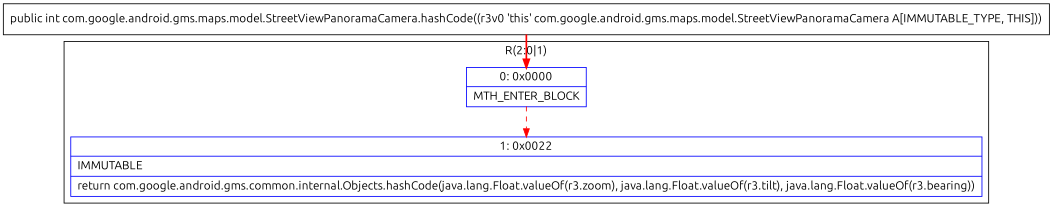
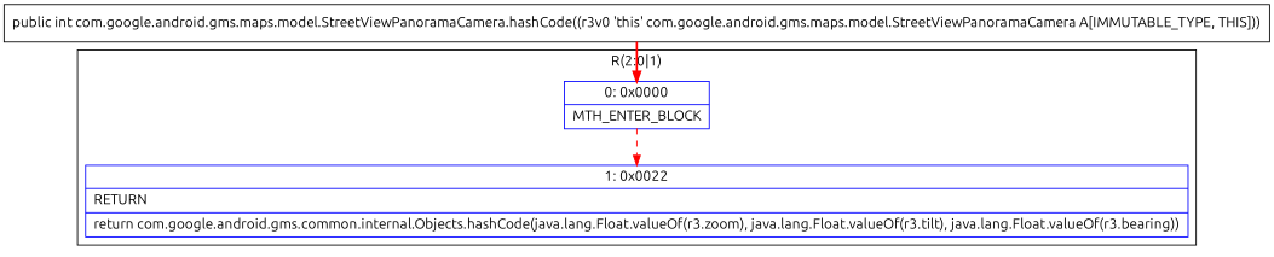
  digraph {
    fontname=Ubuntu
    node [color=blue shape=record fontname=Ubuntu]
    edge [color=red fontname=Ubuntu]
    n1 [label="{0\:\ 0x0000|MTH_ENTER_BLOCK\l}"]
-   n2 [label="{1\:\ 0x0022|IMMUTABLE\l|return com.google.android.gms.common.internal.Objects.hashCode(java.lang.Float.valueOf(r3.zoom), java.lang.Float.valueOf(r3.tilt), java.lang.Float.valueOf(r3.bearing))\l}"]
+   n2 [label="{1\:\ 0x0022|RETURN\l|return com.google.android.gms.common.internal.Objects.hashCode(java.lang.Float.valueOf(r3.zoom), java.lang.Float.valueOf(r3.tilt), java.lang.Float.valueOf(r3.bearing))\l}"]
    n3 [label="{public int com.google.android.gms.maps.model.StreetViewPanoramaCamera.hashCode((r3v0 'this' com.google.android.gms.maps.model.StreetViewPanoramaCamera A[IMMUTABLE_TYPE, THIS])) }" color=""]
    subgraph cluster_1 {
      label="R(2:0|1)"
      n1
      n2
    }
    n1 -> n2 [style=dashed]
    n3 -> n1 [style=bold]
  }
